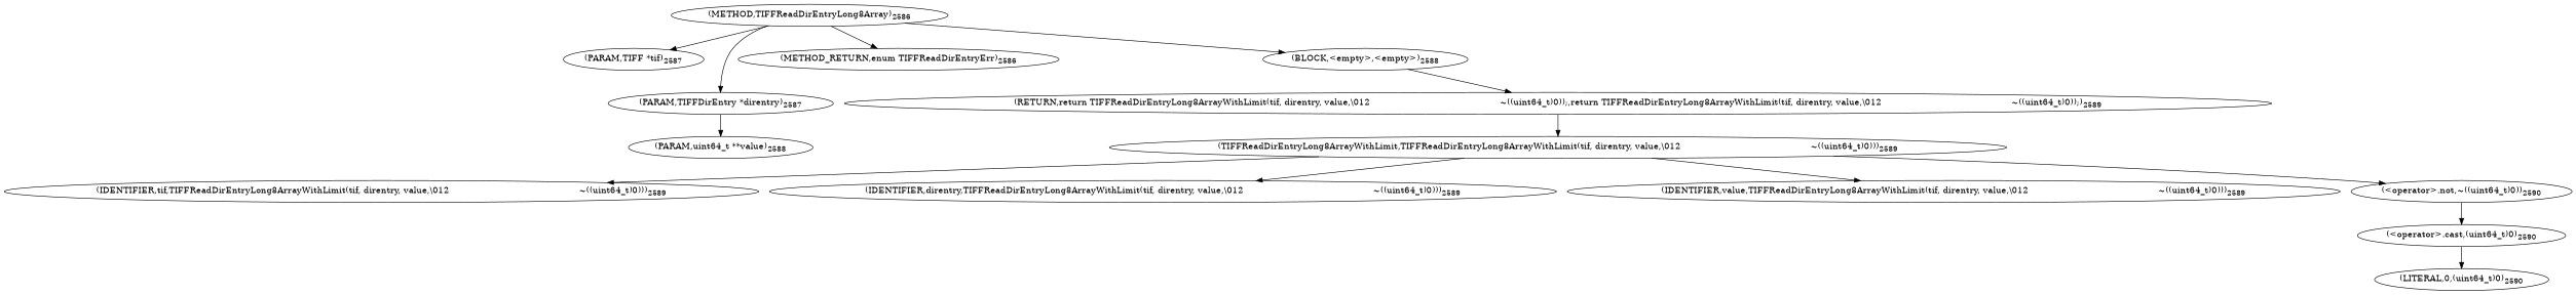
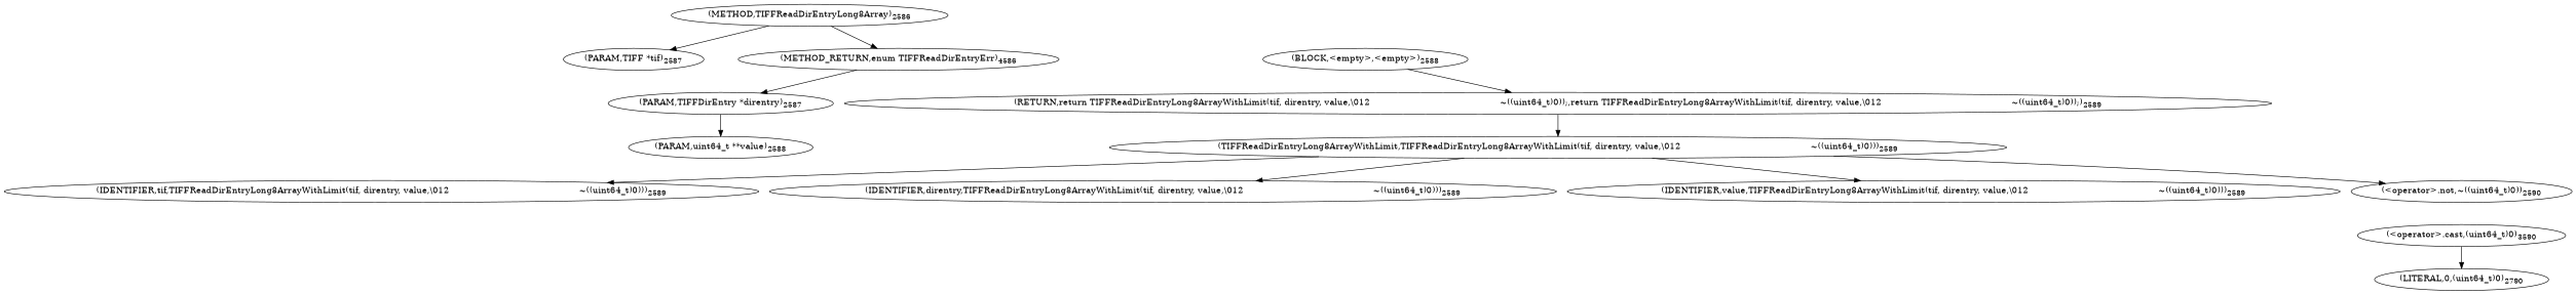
  digraph {
    n1 [label=<(METHOD,TIFFReadDirEntryLong8Array)<SUB>2586</SUB>>]
    n2 [label=<(PARAM,TIFF *tif)<SUB>2587</SUB>>]
    n3 [label=<(PARAM,TIFFDirEntry *direntry)<SUB>2587</SUB>>]
    n4 [label=<(BLOCK,&lt;empty&gt;,&lt;empty&gt;)<SUB>2588</SUB>>]
-   n5 [label=<(METHOD_RETURN,enum TIFFReadDirEntryErr)<SUB>2586</SUB>>]
+   n5 [label=<(METHOD_RETURN,enum TIFFReadDirEntryErr)<SUB>4586</SUB>>]
    n6 [label=<(PARAM,uint64_t **value)<SUB>2588</SUB>>]
    n7 [label=<(RETURN,return TIFFReadDirEntryLong8ArrayWithLimit(tif, direntry, value,\012                                               ~((uint64_t)0));,return TIFFReadDirEntryLong8ArrayWithLimit(tif, direntry, value,\012                                               ~((uint64_t)0));)<SUB>2589</SUB>>]
    n8 [label=<(TIFFReadDirEntryLong8ArrayWithLimit,TIFFReadDirEntryLong8ArrayWithLimit(tif, direntry, value,\012                                               ~((uint64_t)0)))<SUB>2589</SUB>>]
    n9 [label=<(IDENTIFIER,tif,TIFFReadDirEntryLong8ArrayWithLimit(tif, direntry, value,\012                                               ~((uint64_t)0)))<SUB>2589</SUB>>]
    n10 [label=<(IDENTIFIER,direntry,TIFFReadDirEntryLong8ArrayWithLimit(tif, direntry, value,\012                                               ~((uint64_t)0)))<SUB>2589</SUB>>]
    n11 [label=<(IDENTIFIER,value,TIFFReadDirEntryLong8ArrayWithLimit(tif, direntry, value,\012                                               ~((uint64_t)0)))<SUB>2589</SUB>>]
    n12 [label=<(&lt;operator&gt;.not,~((uint64_t)0))<SUB>2590</SUB>>]
-   n13 [label=<(&lt;operator&gt;.cast,(uint64_t)0)<SUB>2590</SUB>>]
-   n14 [label=<(LITERAL,0,(uint64_t)0)<SUB>2590</SUB>>]
+   n13 [label=<(&lt;operator&gt;.cast,(uint64_t)0)<SUB>3590</SUB>>]
+   n14 [label=<(LITERAL,0,(uint64_t)0)<SUB>2790</SUB>>]
    n1 -> n2
-   n1 -> n3
-   n1 -> n4
+   n5 -> n3
    n1 -> n5
    n3 -> n6
    n4 -> n7
    n7 -> n8
    n8 -> n9
    n8 -> n10
    n8 -> n11
    n8 -> n12
-   n12 -> n13
    n13 -> n14
  }
